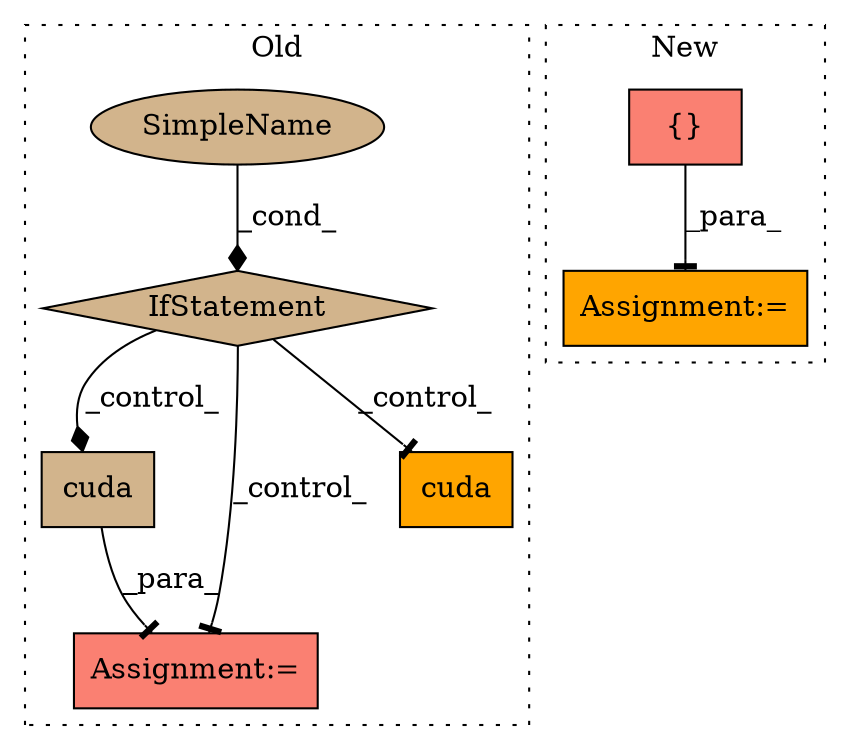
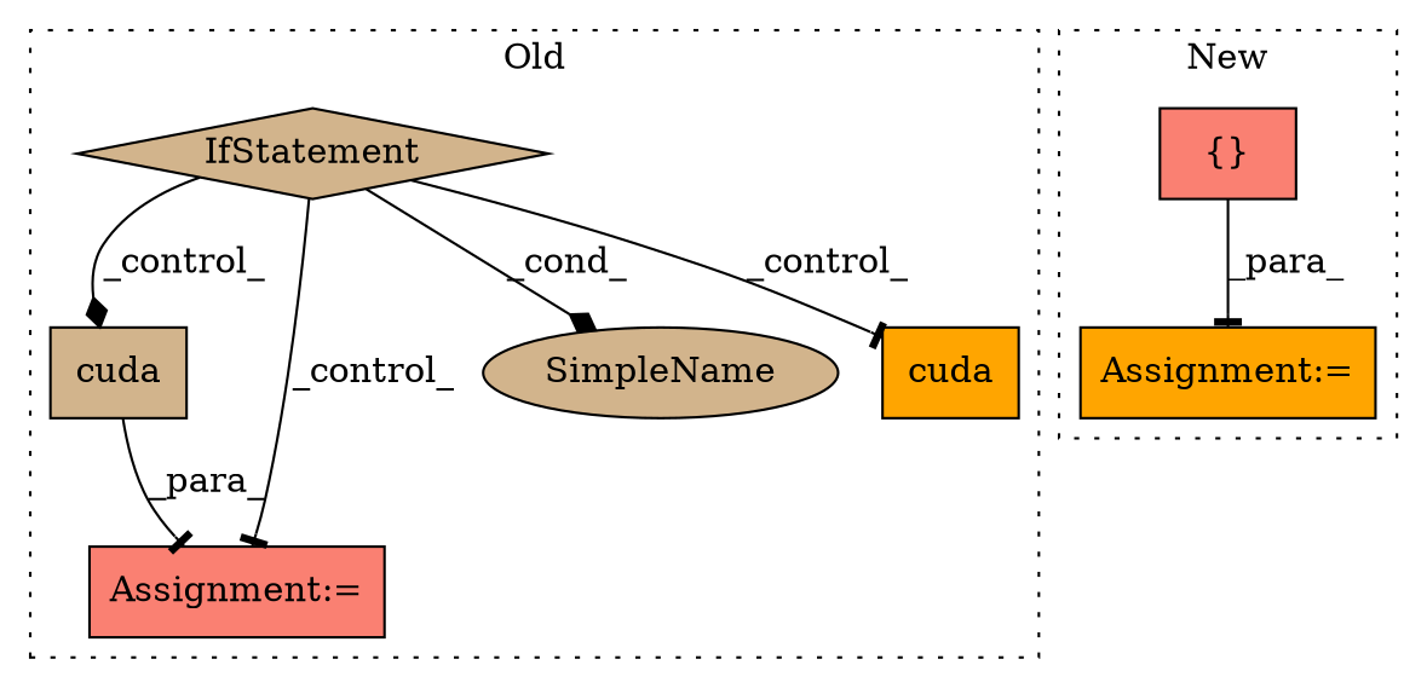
  digraph {
    node [a=32 l=6 shape=box style=filled fillcolor=tan]
    edge [arrowhead=tee]
    n1 [label=cuda s=1917]
    n2 [a=7 l=1 label="Assignment:=" s=1909 fillcolor=salmon]
    n3 [a=25 l="4,2" label=IfStatement s="1678,1730" shape=diamond]
    n4 [a=42 label=SimpleName shape=ellipse l=""]
    n5 [label=cuda s=1889 fillcolor=orange]
    n6 [a=4 l="1,1" label="{}" s="697,703" fillcolor=salmon]
    n7 [a=7 l="53,2" label="Assignment:=" s="801,877" fillcolor=orange]
    subgraph cluster_1 {
      label=Old
      style=dotted
      n1
      n2
      n3
      n4
      n5
    }
    subgraph cluster_2 {
      label=New
      style=dotted
      n6
      n7
    }
    n1 -> n2 [label=_para_]
    n3 -> n1 [label=_control_ arrowhead=diamond]
    n3 -> n2 [label=_control_]
    n3 -> n5 [label=_control_]
-   n4 -> n3 [label=_cond_ arrowhead=diamond]
+   n3 -> n4 [label=_cond_ arrowhead=diamond]
    n6 -> n7 [label=_para_]
  }
